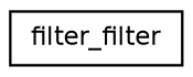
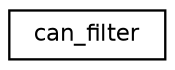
  digraph {
    rankdir=LR
-   n1 [color=black fillcolor=white fontname=Helvetica fontsize=10 height=0.2 label=filter_filter shape=record style=filled width=0.4]
+   n1 [color=black fillcolor=white fontname=Helvetica fontsize=10 height=0.2 label=can_filter shape=record style=filled width=0.4]
  }
